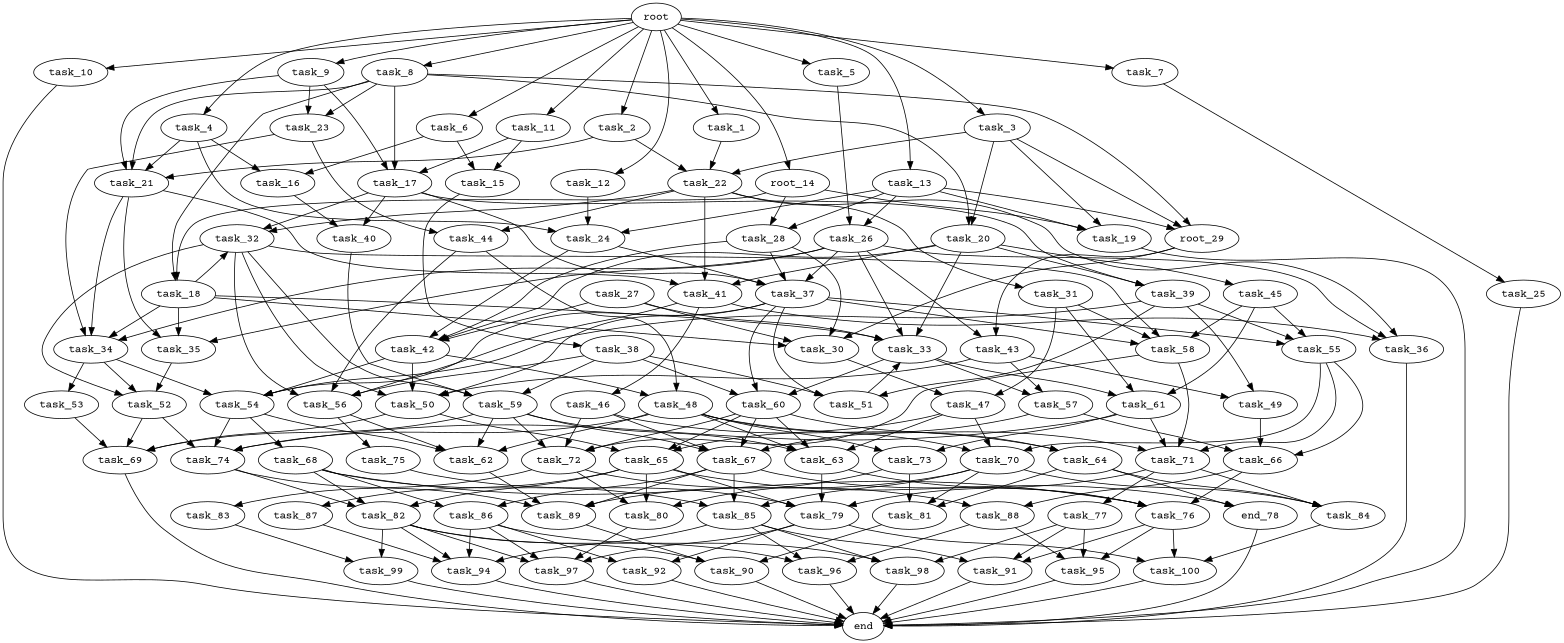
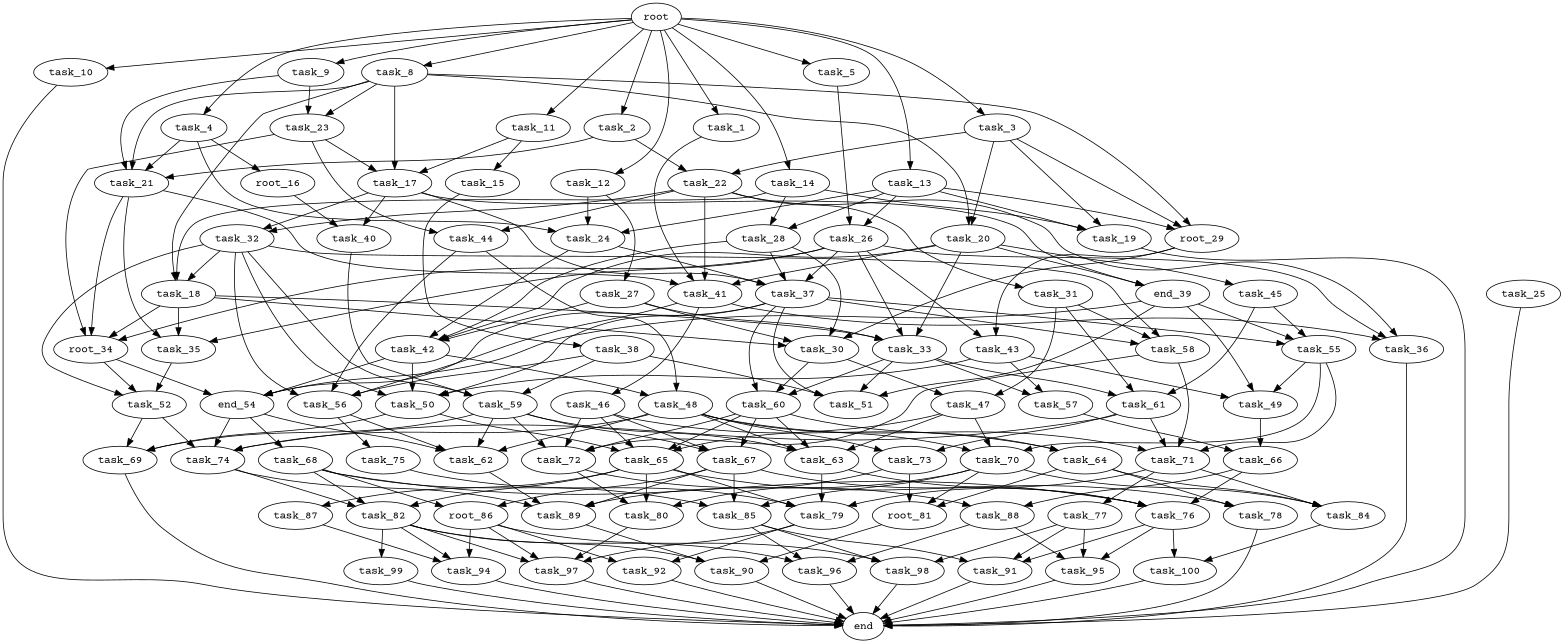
  digraph {
    fontname="Courier Prime"
    node [fontname="Courier Prime"]
    edge [fontname="Courier Prime"]
    task_66
    task_88
    task_76
    task_95
    task_96
    task_100
    task_91
    task_71
    task_79
    task_77
    task_84
    task_92
    task_97
    task_98
    end
    task_27
    task_30
    task_33
    task_42
    task_47
    task_57
    task_51
    task_60
    task_61
-   task_54
+   task_54 [label=end_54]
    task_48
    task_50
-   task_34
-   task_53
+   task_34 [label=root_34]
    task_52
    task_69
    task_62
    task_68
    task_74
    task_63
    task_87
    task_94
    task_26
    task_36
    task_43
    task_35
    task_37
    task_49
    task_58
    task_55
    task_25
    task_44
    task_56
    task_75
    task_70
    task_73
    task_19
    task_67
    task_89
    task_85
-   task_86
+   task_86 [label=root_86]
    task_65
    task_82
    task_80
-   task_78 [label=end_78]
-   task_81
+   task_78
+   task_81 [label=root_81]
    n62 [label=root_29]
    task_20
    task_45
    task_41
-   task_39
+   task_39 [label=end_39]
    task_46
    task_15
    task_38
    task_59
-   task_16
+   task_16 [label=root_16]
    task_40
    task_90
    task_99
    task_10
    task_23
    task_28
    task_72
    task_64
    task_32
    task_4
    task_24
    task_21
    task_9
    task_17
-   task_14 [label=root_14]
+   task_14
    task_18
-   task_83
    task_12
    task_11
-   task_6
    task_22
    task_31
    root
    task_1
    task_13
    task_2
    task_5
-   task_7
    task_3
    task_8
    task_66 -> task_88
    task_66 -> task_76
    task_88 -> task_95
    task_88 -> task_96
    task_76 -> task_95
    task_76 -> task_100
    task_76 -> task_91
    task_95 -> end
    task_96 -> end
    task_100 -> end
    task_91 -> end
    task_71 -> task_79
    task_71 -> task_77
    task_71 -> task_84
-   task_79 -> task_100
    task_79 -> task_92
    task_79 -> task_97
    task_77 -> task_95
    task_77 -> task_91
    task_77 -> task_98
    task_84 -> task_100
    task_92 -> end
    task_97 -> end
    task_98 -> end
    task_27 -> task_30
    task_27 -> task_33
    task_27 -> task_42
    task_30 -> task_47
    task_33 -> task_57
-   task_51 -> task_33
+   task_33 -> task_51
    task_33 -> task_60
    task_33 -> task_61
    task_42 -> task_54
    task_42 -> task_48
    task_42 -> task_50
    task_47 -> task_63
    task_47 -> task_70
    task_47 -> task_65
    task_57 -> task_66
-   task_57 -> task_67
    task_60 -> task_63
    task_60 -> task_67
    task_60 -> task_65
    task_60 -> task_72
    task_60 -> task_64
    task_61 -> task_71
    task_61 -> task_74
    task_61 -> task_73
    task_54 -> task_62
    task_54 -> task_68
    task_54 -> task_74
    task_48 -> task_71
    task_48 -> task_62
    task_48 -> task_74
    task_48 -> task_63
    task_48 -> task_70
    task_48 -> task_73
    task_50 -> task_69
    task_50 -> task_65
    task_34 -> task_54
-   task_34 -> task_53
    task_34 -> task_52
-   task_53 -> task_69
    task_52 -> task_69
    task_52 -> task_74
    task_69 -> end
    task_62 -> task_89
    task_68 -> task_76
    task_68 -> task_85
    task_68 -> task_86
    task_68 -> task_82
    task_74 -> task_89
    task_74 -> task_82
    task_63 -> task_76
    task_63 -> task_79
    task_87 -> task_94
    task_94 -> end
    task_26 -> task_33
    task_26 -> task_34
    task_26 -> task_36
    task_26 -> task_43
    task_26 -> task_35
    task_26 -> task_37
    task_36 -> end
    task_43 -> task_57
    task_43 -> task_50
    task_43 -> task_49
    task_35 -> task_52
    task_37 -> task_51
    task_37 -> task_60
    task_37 -> task_54
    task_37 -> task_50
    task_37 -> task_58
    task_37 -> task_55
    task_49 -> task_66
    task_58 -> task_71
    task_58 -> task_72
-   task_55 -> task_66
+   task_55 -> task_49
    task_55 -> task_71
    task_55 -> task_70
    task_25 -> end
    task_44 -> task_48
    task_44 -> task_56
    task_56 -> task_62
    task_56 -> task_75
    task_75 -> task_79
    task_70 -> task_84
    task_70 -> task_89
    task_70 -> task_85
    task_70 -> task_81
    task_73 -> task_80
    task_73 -> task_81
    task_19 -> end
    task_67 -> task_76
    task_67 -> task_89
    task_67 -> task_85
    task_67 -> task_86
    task_89 -> task_90
    task_85 -> task_96
    task_85 -> task_91
    task_85 -> task_98
-   task_85 -> task_94
    task_86 -> task_92
    task_86 -> task_97
    task_86 -> task_98
    task_86 -> task_94
    task_65 -> task_79
    task_65 -> task_87
    task_65 -> task_82
    task_65 -> task_80
    task_65 -> task_78
    task_82 -> task_96
    task_82 -> task_97
    task_82 -> task_94
    task_82 -> task_90
    task_82 -> task_99
    task_80 -> task_97
    task_78 -> end
    task_81 -> task_90
    n62 -> task_30
    n62 -> task_43
    task_20 -> task_33
    task_20 -> task_42
    task_20 -> task_45
    task_20 -> task_41
    task_20 -> task_39
    task_45 -> task_61
-   task_45 -> task_58
    task_45 -> task_55
    task_41 -> task_36
    task_41 -> task_56
    task_41 -> task_46
    task_39 -> task_51
    task_39 -> task_54
    task_39 -> task_49
    task_39 -> task_55
    task_46 -> task_67
+   task_46 -> task_65
    task_46 -> task_72
    task_46 -> task_64
    task_15 -> task_38
    task_38 -> task_51
-   task_38 -> task_60
+   task_30 -> task_60
    task_38 -> task_56
    task_38 -> task_59
    task_59 -> task_69
    task_59 -> task_62
    task_59 -> task_63
    task_59 -> task_67
    task_59 -> task_72
    task_16 -> task_40
    task_40 -> task_59
    task_90 -> end
    task_99 -> end
    task_10 -> end
    task_23 -> task_34
    task_23 -> task_44
    task_28 -> task_30
    task_28 -> task_42
    task_28 -> task_37
    task_72 -> task_88
    task_72 -> task_80
-   task_72 -> task_83
    task_64 -> task_84
    task_64 -> task_78
    task_64 -> task_81
    task_32 -> task_50
    task_32 -> task_52
    task_32 -> task_58
    task_32 -> task_56
    task_32 -> task_59
    task_4 -> task_16
    task_4 -> task_24
    task_4 -> task_21
    task_24 -> task_42
    task_24 -> task_37
    task_21 -> task_34
    task_21 -> task_35
    task_21 -> task_41
    task_9 -> task_23
    task_9 -> task_21
-   task_9 -> task_17
+   task_23 -> task_17
    task_17 -> task_37
    task_17 -> task_39
    task_17 -> task_40
    task_17 -> task_32
    task_14 -> task_19
    task_14 -> task_28
    task_14 -> task_18
    task_18 -> task_30
    task_18 -> task_33
    task_18 -> task_34
    task_18 -> task_35
-   task_18 -> task_32
-   task_83 -> task_99
+   task_32 -> task_18
+   task_12 -> task_27
    task_12 -> task_24
    task_11 -> task_15
    task_11 -> task_17
-   task_6 -> task_15
-   task_6 -> task_16
    task_22 -> task_36
    task_22 -> task_44
    task_22 -> task_41
    task_22 -> task_32
    task_22 -> task_31
    task_31 -> task_47
    task_31 -> task_61
    task_31 -> task_58
    root -> task_10
    root -> task_4
    root -> task_9
    root -> task_14
    root -> task_12
    root -> task_11
-   root -> task_6
    root -> task_1
    root -> task_13
    root -> task_2
    root -> task_5
-   root -> task_7
    root -> task_3
    root -> task_8
-   task_1 -> task_22
+   task_1 -> task_41
    task_13 -> task_26
    task_13 -> task_19
    task_13 -> n62
    task_13 -> task_28
    task_13 -> task_24
    task_2 -> task_21
    task_2 -> task_22
    task_5 -> task_26
-   task_7 -> task_25
    task_3 -> task_19
    task_3 -> n62
    task_3 -> task_20
    task_3 -> task_22
    task_8 -> n62
    task_8 -> task_20
    task_8 -> task_23
    task_8 -> task_21
    task_8 -> task_17
    task_8 -> task_18
  }
